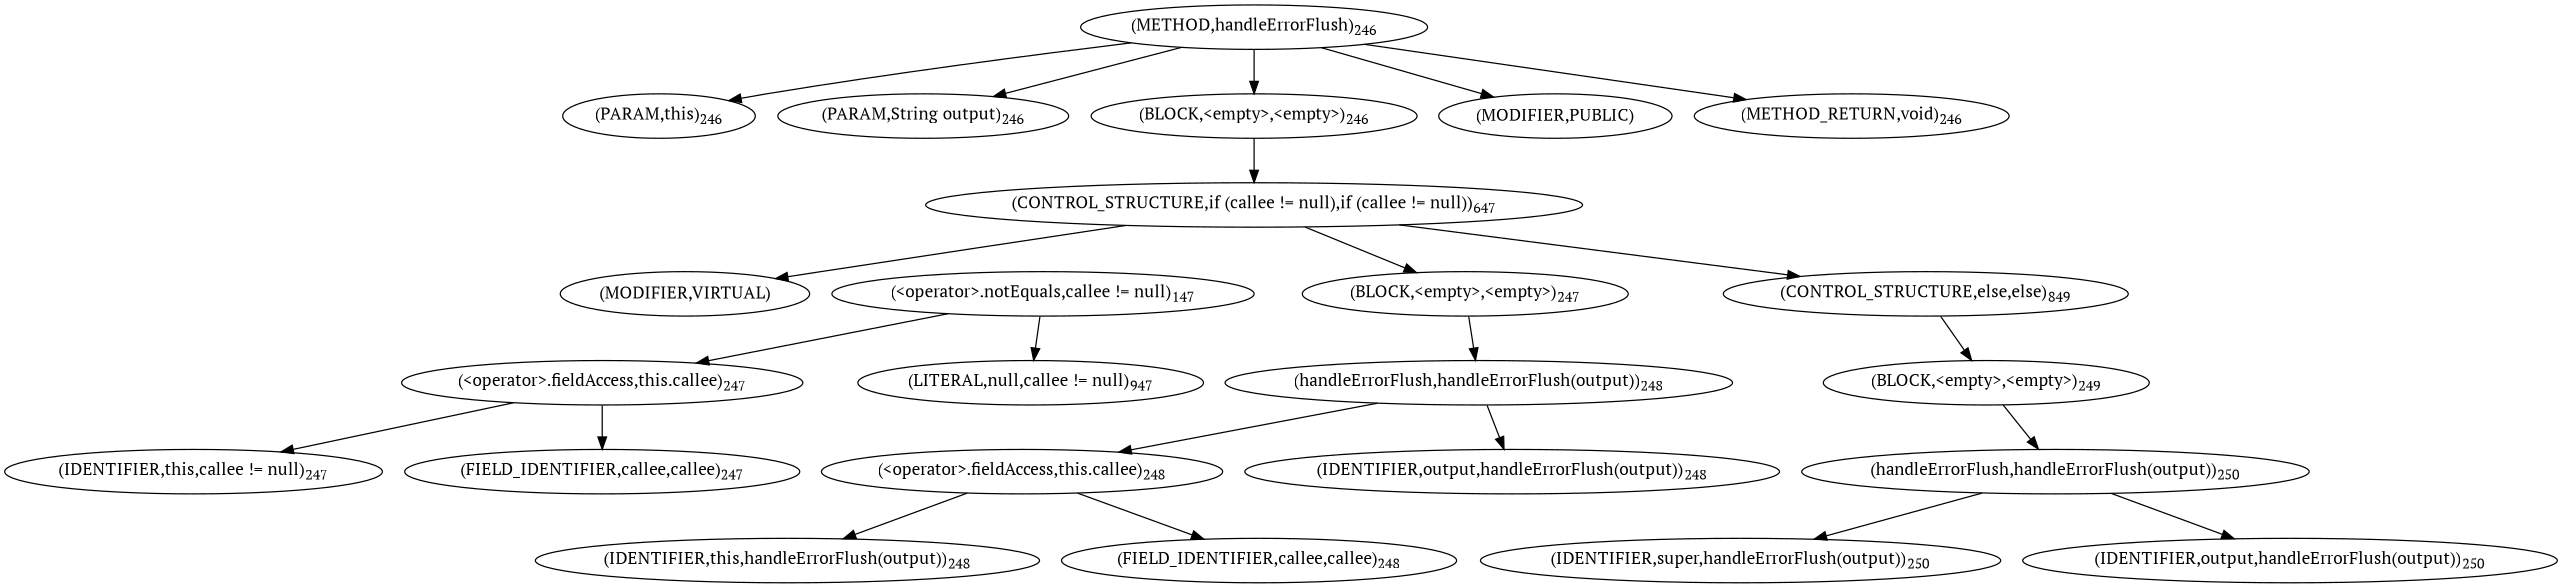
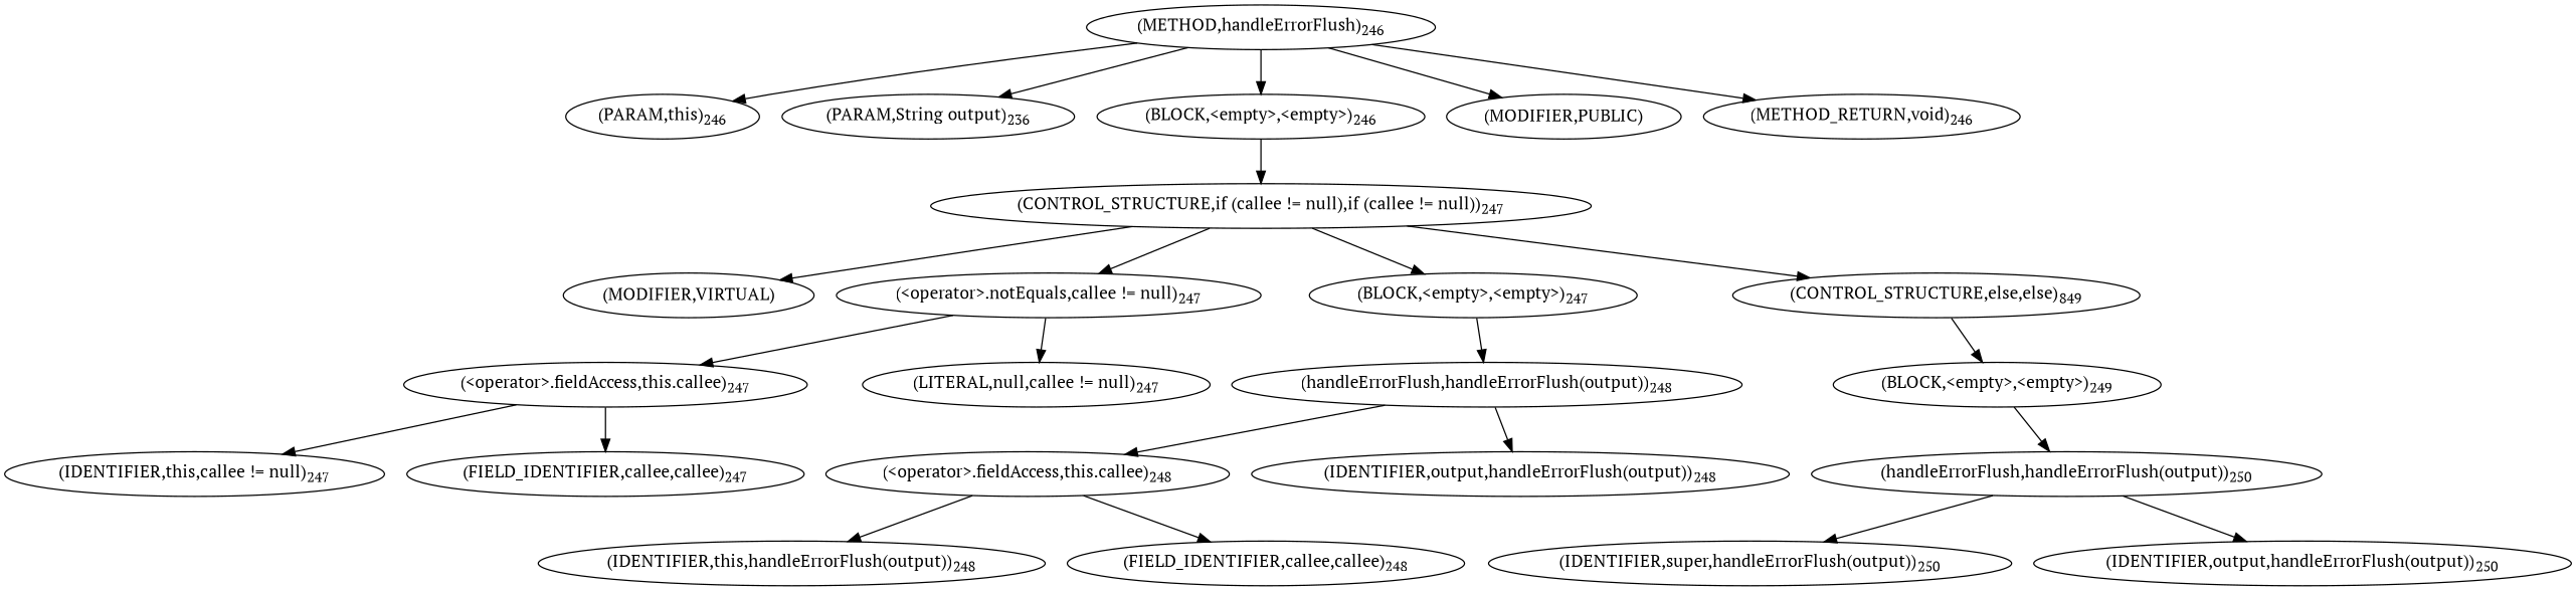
  digraph {
    fontname="PT Serif"
    node [fontname="PT Serif"]
    edge [fontname="PT Serif"]
    n1 [label=<(METHOD,handleErrorFlush)<SUB>246</SUB>>]
    n2 [label=<(PARAM,this)<SUB>246</SUB>>]
-   n3 [label=<(PARAM,String output)<SUB>246</SUB>>]
+   n3 [label=<(PARAM,String output)<SUB>236</SUB>>]
    n4 [label=<(BLOCK,&lt;empty&gt;,&lt;empty&gt;)<SUB>246</SUB>>]
    n5 [label=<(MODIFIER,PUBLIC)>]
    n6 [label=<(METHOD_RETURN,void)<SUB>246</SUB>>]
-   n7 [label=<(CONTROL_STRUCTURE,if (callee != null),if (callee != null))<SUB>647</SUB>>]
+   n7 [label=<(CONTROL_STRUCTURE,if (callee != null),if (callee != null))<SUB>247</SUB>>]
    n8 [label=<(MODIFIER,VIRTUAL)>]
-   n9 [label=<(&lt;operator&gt;.notEquals,callee != null)<SUB>147</SUB>>]
+   n9 [label=<(&lt;operator&gt;.notEquals,callee != null)<SUB>247</SUB>>]
    n10 [label=<(BLOCK,&lt;empty&gt;,&lt;empty&gt;)<SUB>247</SUB>>]
    n11 [label=<(CONTROL_STRUCTURE,else,else)<SUB>849</SUB>>]
    n12 [label=<(&lt;operator&gt;.fieldAccess,this.callee)<SUB>247</SUB>>]
-   n13 [label=<(LITERAL,null,callee != null)<SUB>947</SUB>>]
+   n13 [label=<(LITERAL,null,callee != null)<SUB>247</SUB>>]
    n14 [label=<(handleErrorFlush,handleErrorFlush(output))<SUB>248</SUB>>]
    n15 [label=<(BLOCK,&lt;empty&gt;,&lt;empty&gt;)<SUB>249</SUB>>]
    n16 [label=<(IDENTIFIER,this,callee != null)<SUB>247</SUB>>]
    n17 [label=<(FIELD_IDENTIFIER,callee,callee)<SUB>247</SUB>>]
    n18 [label=<(&lt;operator&gt;.fieldAccess,this.callee)<SUB>248</SUB>>]
    n19 [label=<(IDENTIFIER,output,handleErrorFlush(output))<SUB>248</SUB>>]
    n20 [label=<(IDENTIFIER,this,handleErrorFlush(output))<SUB>248</SUB>>]
    n21 [label=<(FIELD_IDENTIFIER,callee,callee)<SUB>248</SUB>>]
    n22 [label=<(handleErrorFlush,handleErrorFlush(output))<SUB>250</SUB>>]
    n23 [label=<(IDENTIFIER,super,handleErrorFlush(output))<SUB>250</SUB>>]
    n24 [label=<(IDENTIFIER,output,handleErrorFlush(output))<SUB>250</SUB>>]
    n1 -> n2
    n1 -> n3
    n1 -> n4
    n1 -> n5
    n1 -> n6
    n4 -> n7
    n7 -> n8
+   n7 -> n9
    n7 -> n10
    n7 -> n11
    n9 -> n12
    n9 -> n13
    n10 -> n14
    n11 -> n15
    n12 -> n16
    n12 -> n17
    n14 -> n18
    n14 -> n19
    n15 -> n22
    n18 -> n20
    n18 -> n21
    n22 -> n23
    n22 -> n24
  }
